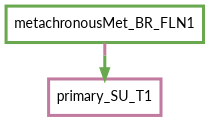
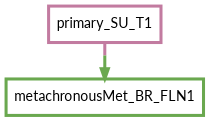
  digraph {
    node [fillcolor=white fontname=Lato penwidth=3.0 shape=box]
    metachronousMet_BR_FLN1 [color="#6aa84fff"]
    primary_SU_T1 [color="#c27ba0ff"]
-   metachronousMet_BR_FLN1 -> primary_SU_T1 [color="#c27ba0ff;0.5:#6aa84fff" penwidth=3]
+   primary_SU_T1 -> metachronousMet_BR_FLN1 [color="#c27ba0ff;0.5:#6aa84fff" penwidth=3]
  }
